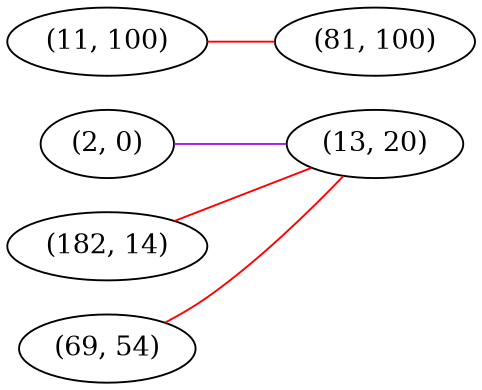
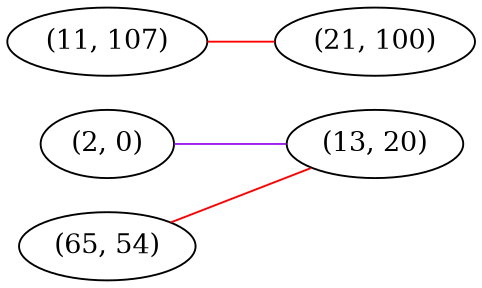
  graph {
    rankdir=LR
    edge [color=red weight=1]
    n1 [label="(2, 0)"]
    "(13, 20)"
-   "(11, 100)"
-   "(21, 100)" [label="(81, 100)"]
-   "(182, 14)"
-   "(69, 54)"
+   "(11, 100)" [label="(11, 107)"]
+   "(21, 100)"
+   "(69, 54)" [label="(65, 54)"]
    n1 -- "(13, 20)" [color=purple weight=4]
    "(11, 100)" -- "(21, 100)"
-   "(182, 14)" -- "(13, 20)"
    "(69, 54)" -- "(13, 20)"
  }
